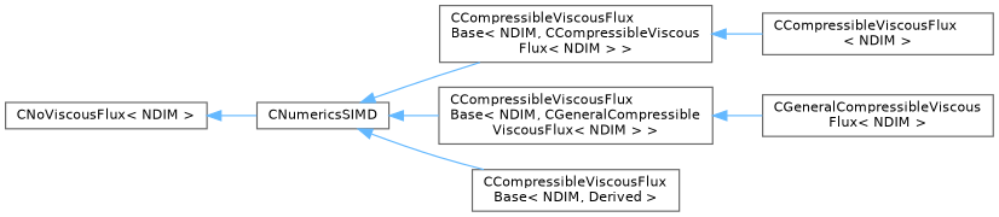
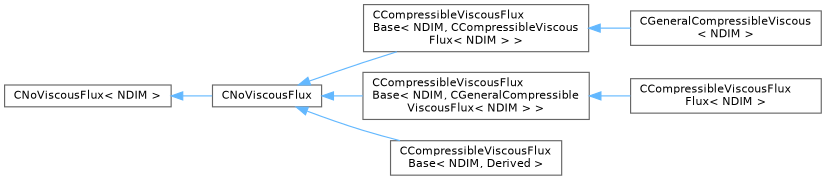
  digraph {
    rankdir=LR
    node [color=grey40 fillcolor=white fontname=Helvetica fontsize=10 shape=box style=filled]
    edge [color=steelblue1 dir=back fontname=Helvetica fontsize=10 labelfontname=Helvetica labelfontsize=10 style=solid]
-   n1 [height=0.2 label=CNumericsSIMD width=0.4]
+   n1 [height=0.2 label=CNoViscousFlux width=0.4]
    n2 [height=0.2 label="CCompressibleViscousFlux\lBase\< NDIM, CCompressibleViscous\lFlux\< NDIM \> \>" width=0.4]
    n3 [height=0.2 label="CCompressibleViscousFlux\lBase\< NDIM, CGeneralCompressible\lViscousFlux\< NDIM \> \>" width=0.4]
    n4 [height=0.2 label="CCompressibleViscousFlux\lBase\< NDIM, Derived \>" width=0.4]
-   n5 [height=0.2 label="CCompressibleViscousFlux\l\< NDIM \>" width=0.4]
-   n6 [height=0.2 label="CGeneralCompressibleViscous\lFlux\< NDIM \>" width=0.4]
+   n5 [height=0.2 label="CGeneralCompressibleViscous\l\< NDIM \>" width=0.4]
+   n6 [height=0.2 label="CCompressibleViscousFlux\lFlux\< NDIM \>" width=0.4]
    n7 [height=0.2 label="CNoViscousFlux\< NDIM \>" width=0.4]
    n1 -> n2
    n1 -> n3
    n1 -> n4
    n2 -> n5
    n3 -> n6
    n7 -> n1
  }
